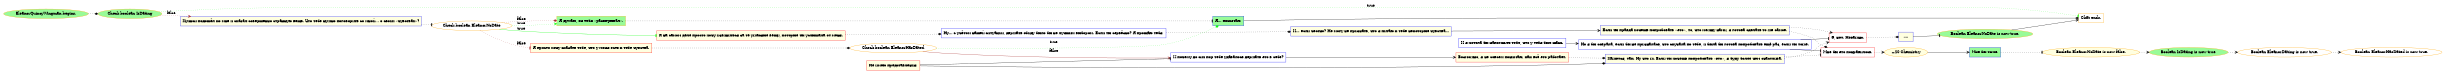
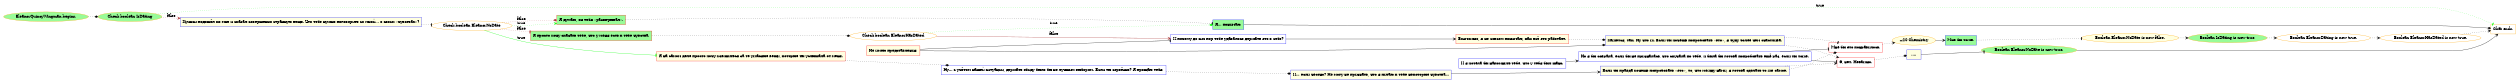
  digraph {
    rankdir=LR
    node [color=orange fillcolor=white style=filled shape=box]
    edge [arrowhead=vee style=dotted]
    "EleanorQuincyWingman begins." [fillcolor=palegreen shape=""]
    n2 [fillcolor=palegreen label="Check boolean IsDating" shape=""]
    "Chat ends."
    n4 [color=blue fillcolor=lightyellow label="Куинси подошёл ко мне и сказал совершенно странную вещь. Что тебе нужно поговорить со мной… о своих «чувствах»?"]
    n5 [label="Check boolean EleanorNoDate" shape=""]
    n6 [color=red fillcolor=lightyellow label="Я на самом деле просто хочу извиниться за те ужасные вещи, которые ты услышала от меня."]
-   n7 [fillcolor=palegreen label="Я думаю, он тебя «разыгрывал»."]
-   n8 [color=red fillcolor=lightyellow label="Я просто хочу сказать тебе, что у меня есть к тебе чувства."]
+   n7 [color=red fillcolor=palegreen label="Я думаю, он тебя «разыгрывал»."]
+   n8 [color=red fillcolor=palegreen label="Я просто хочу сказать тебе, что у меня есть к тебе чувства."]
    n9 [color=blue label="Ну... с учётом нашей ситуации, держать обиду было бы не лучшим выбором. Если ты серьёзно? Я прощаю тебя."]
    n10 [color=blue fillcolor=palegreen label="Я... понимаю."]
    n11 [label="Check boolean EleanorHasDated" shape=""]
    n12 [color=blue fillcolor=lightyellow label="И... если честно? Не могу не признать, что я питаю к тебе некоторые чувства..."]
    n13 [color=blue label="И почему до сих пор тебе удавалось держать это в себе?"]
    n14 [color=blue fillcolor=lightyellow label="Если ты правда хочешь попробовать «это», то, что между нами, я готова сделать то же самое."]
    n15 [color=blue label="И я хотела бы напомнить тебе, что у тебя был шанс."]
    n16 [color=blue label="Но я бы соврала, если бы не призналась, что скучала по тебе, и была бы готова попробовать ещё раз, если ты тоже."]
    n17 [color=red fillcolor=lightyellow label="Возможно, я не совсем понимаю, как всё это работает."]
    n18 [color=red label="Мне бы это понравилось."]
    n19 [color=red label="Э, нет. Неважно."]
    n20 [color=red fillcolor=lightyellow label="Не имею представления."]
    n21 [color=blue fillcolor=lightyellow label="Кажется, так. Ну что ж. Если ты хочешь попробовать «это», я буду более чем счастлива."]
    n22 [fillcolor=lightyellow label="+20 Chemistry" shape=""]
    n23 [color=blue fillcolor=lightyellow label="...."]
    n24 [color=blue fillcolor=palegreen label="Мне бы тоже."]
    n25 [fillcolor=palegreen label="Boolean EleanorNoDate is now true." shape=""]
    n26 [fillcolor=lightyellow label="Boolean EleanorNoDate is now false." shape=""]
    n27 [fillcolor=palegreen label="Boolean IsDating is now true." shape=""]
    n28 [label="Boolean EleanorDating is now true." shape=""]
    n29 [label="Boolean EleanorHasDated is now true." shape=""]
    "EleanorQuincyWingman begins." -> n2 [arrowhead=diamond]
    n2 -> "Chat ends." [arrowhead=tee color=green label=true]
    n2 -> n4 [color=brown label=false]
    n4 -> n5 [arrowhead=tee]
    n5 -> n6 [arrowhead=tee color=green label=true style=solid]
    n5 -> n7 [color=green label=true]
    n5 -> n7 [arrowhead=diamond color=brown label=false]
    n5 -> n8 [arrowhead=tee color=brown label=false]
    n6 -> n9 [arrowhead=diamond]
    n7 -> n10 [arrowhead=tee]
    n8 -> n11 [arrowhead=diamond]
    n9 -> n12 [arrowhead=diamond]
    n10 -> "Chat ends." [arrowhead=diamond style=solid]
    n11 -> n10 [arrowhead=diamond color=green label=true]
    n11 -> n13 [color=brown label=false style=solid]
    n12 -> n14 [style=solid]
    n13 -> n17 [style=solid]
    n14 -> n18 [arrowhead=diamond]
    n14 -> n19
    n15 -> n16 [style=solid]
    n16 -> n18 [arrowhead=tee style=solid]
    n16 -> n19 [arrowhead=tee style=solid]
    n17 -> n21 [arrowhead=diamond]
    n18 -> n22
    n19 -> n23 [arrowhead=diamond]
    n20 -> n13 [arrowhead=tee style=solid]
    n20 -> n21 [arrowhead=diamond style=solid]
    n21 -> n18 [arrowhead=tee]
    n21 -> n19
    n22 -> n24 [style=solid]
    n23 -> n25 [arrowhead=tee style=solid]
    n24 -> n26 [arrowhead=tee]
    n25 -> "Chat ends." [style=solid]
    n26 -> n27
    n27 -> n28
    n28 -> n29
+   n29 -> "Chat ends."
  }
